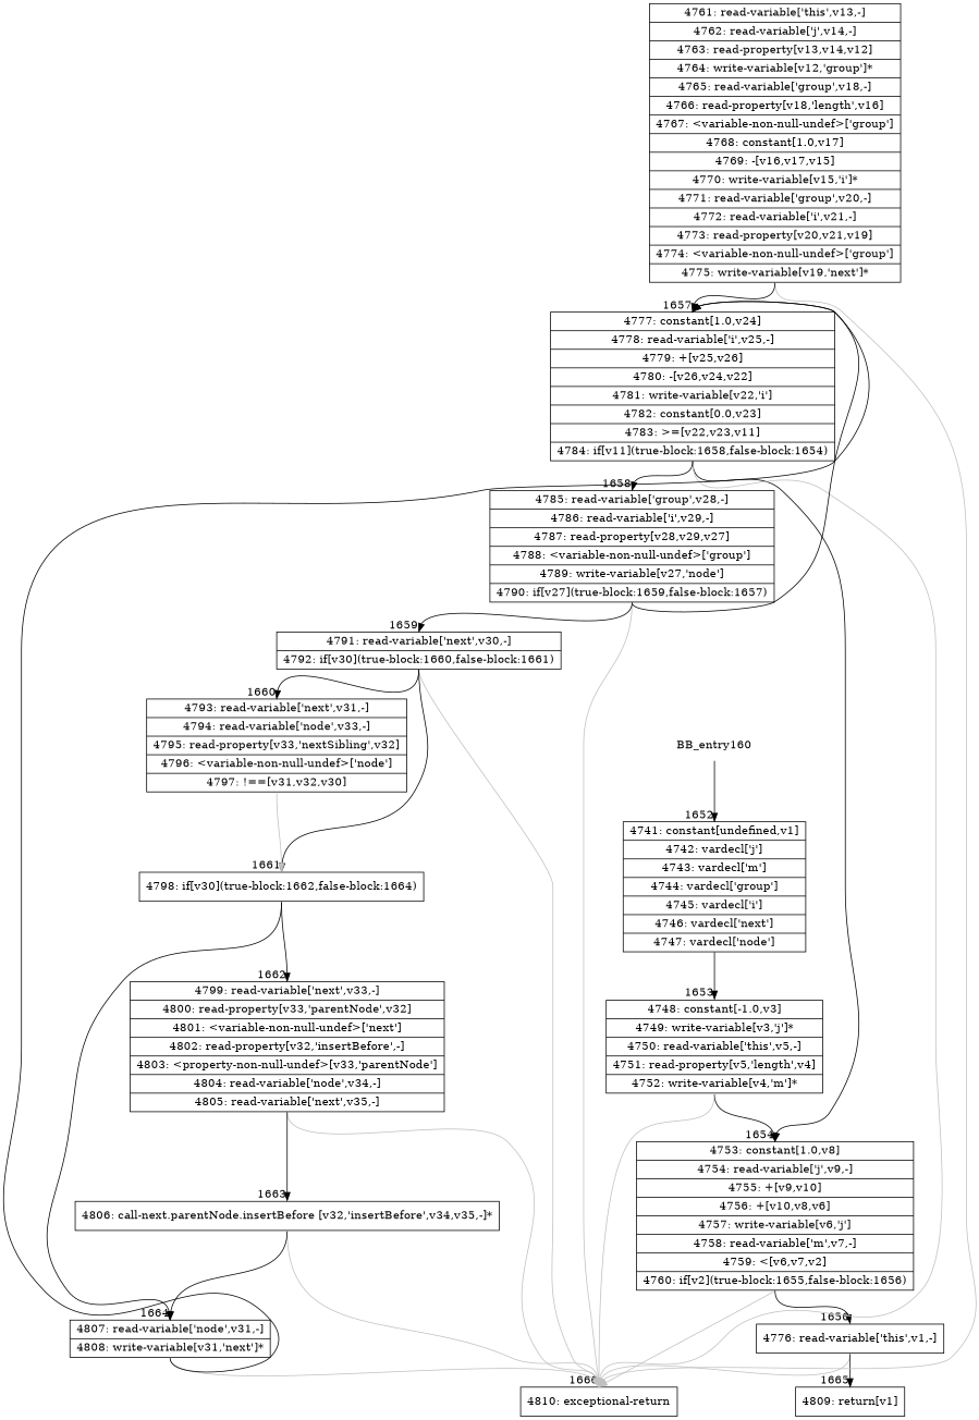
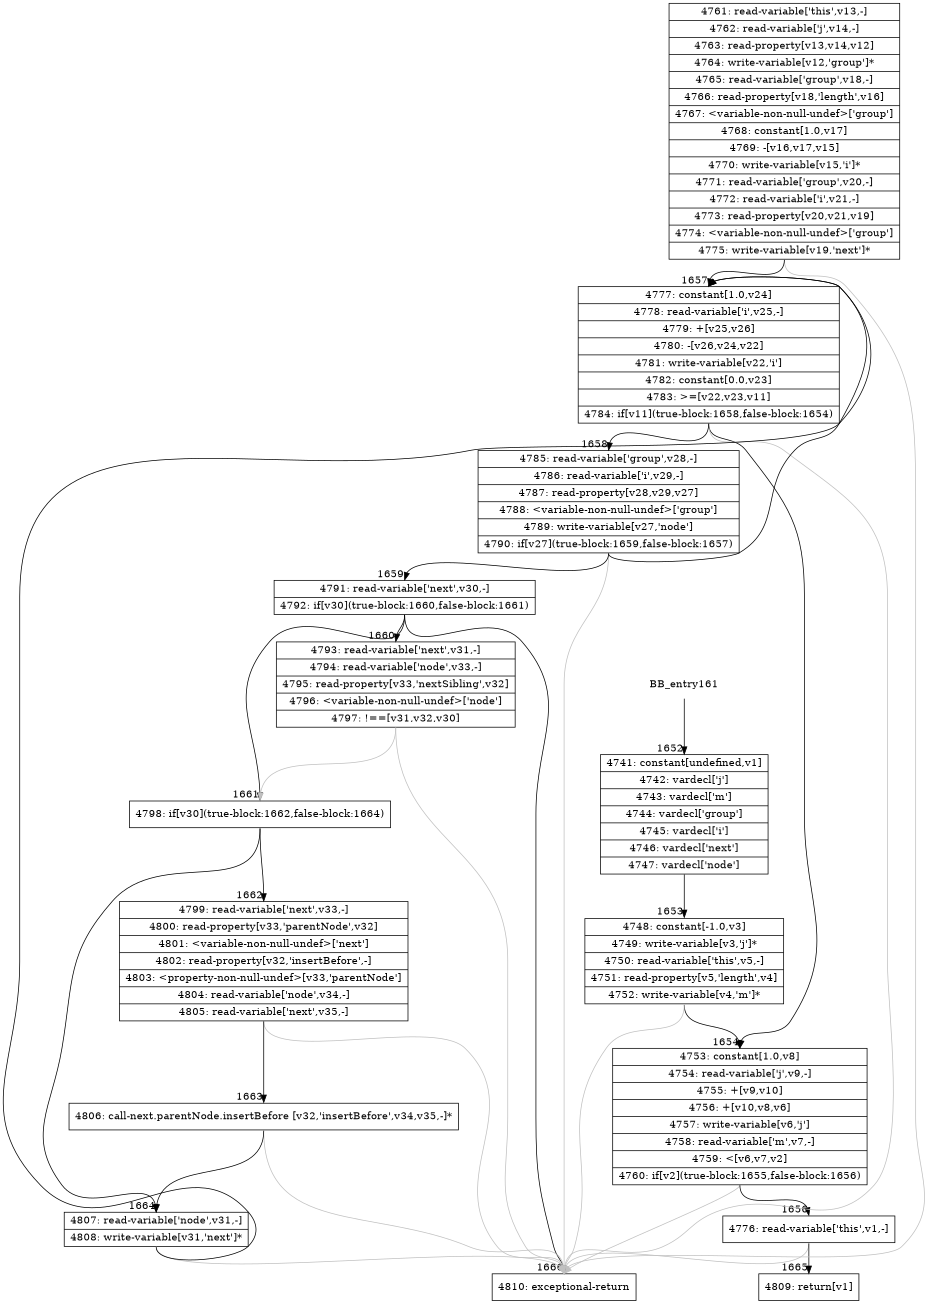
  digraph {
    rankdir=TD
    node [shape=record]
    edge [headport=n tailport=s]
-   BB_entry160 [shape=none]
+   BB_entry160 [shape=none label=BB_entry161]
    n2 [label="{4741: constant[undefined,v1]|4742: vardecl['j']|4743: vardecl['m']|4744: vardecl['group']|4745: vardecl['i']|4746: vardecl['next']|4747: vardecl['node']}"]
    n3 [label="{4748: constant[-1.0,v3]|4749: write-variable[v3,'j']*|4750: read-variable['this',v5,-]|4751: read-property[v5,'length',v4]|4752: write-variable[v4,'m']*}"]
    n4 [label="{4753: constant[1.0,v8]|4754: read-variable['j',v9,-]|4755: +[v9,v10]|4756: +[v10,v8,v6]|4757: write-variable[v6,'j']|4758: read-variable['m',v7,-]|4759: \<[v6,v7,v2]|4760: if[v2](true-block:1655,false-block:1656)}"]
    n5 [label="{4810: exceptional-return}"]
    n6 [label="{4776: read-variable['this',v1,-]}"]
    n7 [label="{4761: read-variable['this',v13,-]|4762: read-variable['j',v14,-]|4763: read-property[v13,v14,v12]|4764: write-variable[v12,'group']*|4765: read-variable['group',v18,-]|4766: read-property[v18,'length',v16]|4767: \<variable-non-null-undef\>['group']|4768: constant[1.0,v17]|4769: -[v16,v17,v15]|4770: write-variable[v15,'i']*|4771: read-variable['group',v20,-]|4772: read-variable['i',v21,-]|4773: read-property[v20,v21,v19]|4774: \<variable-non-null-undef\>['group']|4775: write-variable[v19,'next']*}"]
    n8 [label="{4777: constant[1.0,v24]|4778: read-variable['i',v25,-]|4779: +[v25,v26]|4780: -[v26,v24,v22]|4781: write-variable[v22,'i']|4782: constant[0.0,v23]|4783: \>=[v22,v23,v11]|4784: if[v11](true-block:1658,false-block:1654)}"]
    n9 [label="{4809: return[v1]}"]
    n10 [label="{4785: read-variable['group',v28,-]|4786: read-variable['i',v29,-]|4787: read-property[v28,v29,v27]|4788: \<variable-non-null-undef\>['group']|4789: write-variable[v27,'node']|4790: if[v27](true-block:1659,false-block:1657)}"]
    n11 [label="{4791: read-variable['next',v30,-]|4792: if[v30](true-block:1660,false-block:1661)}"]
    n12 [label="{4798: if[v30](true-block:1662,false-block:1664)}"]
    n13 [label="{4793: read-variable['next',v31,-]|4794: read-variable['node',v33,-]|4795: read-property[v33,'nextSibling',v32]|4796: \<variable-non-null-undef\>['node']|4797: !==[v31,v32,v30]}"]
    n14 [label="{4799: read-variable['next',v33,-]|4800: read-property[v33,'parentNode',v32]|4801: \<variable-non-null-undef\>['next']|4802: read-property[v32,'insertBefore',-]|4803: \<property-non-null-undef\>[v33,'parentNode']|4804: read-variable['node',v34,-]|4805: read-variable['next',v35,-]}"]
    n15 [label="{4807: read-variable['node',v31,-]|4808: write-variable[v31,'next']*}"]
    n16 [label="{4806: call-next.parentNode.insertBefore [v32,'insertBefore',v34,v35,-]*}"]
    BB_entry160 -> n2 [headlabel="    1652"]
    n2 -> n3 [headlabel="      1653"]
    n3 -> n4 [headlabel="      1654"]
    n3 -> n5 [color=gray headlabel="      1666"]
    n4 -> n5 [color=gray]
    n4 -> n6 [headlabel="      1656"]
    n6 -> n5 [color=gray]
    n6 -> n9 [headlabel="      1665"]
    n7 -> n5 [color=gray]
    n7 -> n8 [headlabel="      1657"]
    n8 -> n4
    n8 -> n5 [color=gray]
    n8 -> n10 [headlabel="      1658"]
    n10 -> n5 [color=gray]
    n10 -> n8
    n10 -> n11 [headlabel="      1659"]
-   n11 -> n5 [color=gray]
+   n11 -> n5 [color=black]
    n11 -> n12 [headlabel="      1661"]
    n11 -> n13 [headlabel="      1660"]
    n12 -> n14 [headlabel="      1662"]
    n12 -> n15 [headlabel="      1664"]
+   n13 -> n5 [color=gray]
    n13 -> n12 [color=gray]
    n14 -> n5 [color=gray]
    n14 -> n16 [headlabel="      1663"]
    n15 -> n5 [color=gray]
    n15 -> n8
    n16 -> n5 [color=gray]
    n16 -> n15
  }
